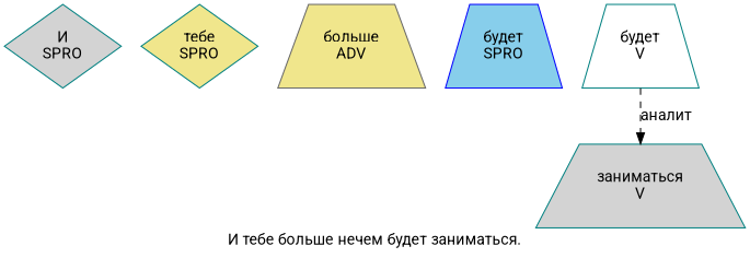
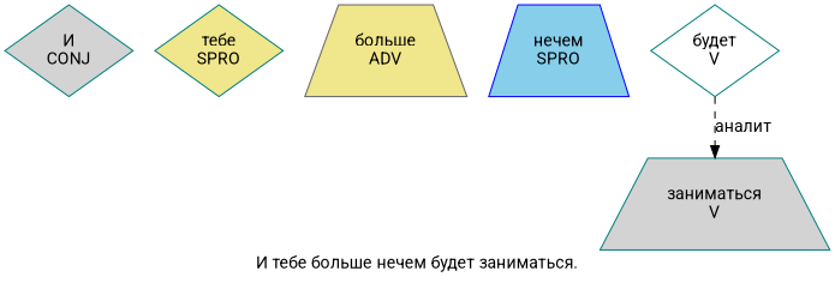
  digraph {
    label="И тебе больше нечем будет заниматься."
    fontname=Roboto
    node [fillcolor=lightgrey penwidth=1 shape=diamond style=filled color=teal fontname=Roboto]
-   n1 [label="И\nSPRO"]
+   n1 [label="И\nCONJ"]
    n2 [fillcolor=khaki label="тебе\nSPRO"]
    n3 [fillcolor=khaki label="больше\nADV" shape=trapezium color=gray40]
-   n4 [fillcolor=skyblue label="будет\nSPRO" shape=trapezium color=blue]
-   n5 [fillcolor=white label="будет\nV" shape=trapezium]
+   n4 [fillcolor=skyblue label="нечем\nSPRO" shape=trapezium color=blue]
+   n5 [fillcolor=white label="будет\nV"]
    n6 [label="заниматься\nV" shape=trapezium]
    n5 -> n6 [label="аналит" style=dashed fontname=Roboto]
  }
